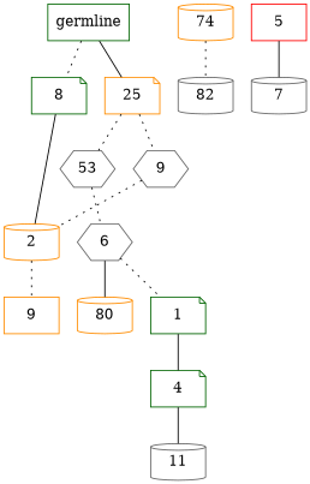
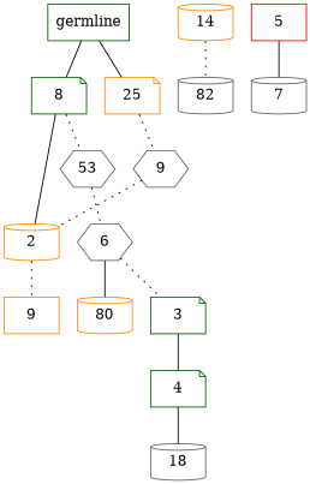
  graph {
    rankdir=UD
    splines=line
    node [color=gray40 shape=cylinder]
    edge [style=solid]
    n1 [color=darkgreen label=germline shape=box]
    n2 [color=darkorange label=25 shape=note]
    n3 [color=darkgreen label=8 shape=note]
    n4 [label=9 shape=hexagon]
    n5 [color=darkorange label=2]
    n6 [label=53 shape=hexagon]
    n7 [color=darkorange label=9 shape=box]
-   n8 [color=darkorange label=74]
+   n8 [color=darkorange label=14]
    n9 [label=82]
    n10 [label=6 shape=hexagon]
-   n11 [color=darkgreen label=1 shape=note]
+   n11 [color=darkgreen label=3 shape=note]
    n12 [color=darkorange label=80]
    n13 [color=darkgreen label=4 shape=note]
-   n14 [label=11]
+   n14 [label=18]
    n15 [color=red label=5 shape=box]
    n16 [label=7]
    n1 -- n2
-   n1 -- n3 [style=dotted]
+   n1 -- n3
    n2 -- n4 [style=dotted]
    n3 -- n5
-   n2 -- n6 [style=dotted]
+   n3 -- n6 [style=dotted]
    n4 -- n5 [style=dotted]
    n5 -- n7 [style=dotted]
    n6 -- n10 [style=dotted]
    n8 -- n9 [style=dotted]
    n10 -- n11 [style=dotted]
    n10 -- n12
    n11 -- n13
    n13 -- n14
    n15 -- n16
  }
